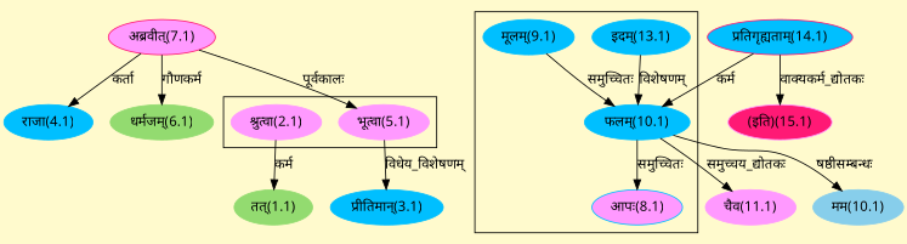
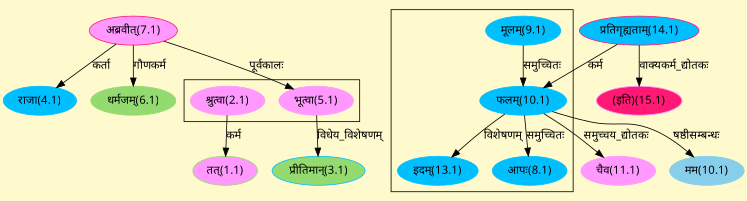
  digraph {
    bgcolor=lemonchiffon1
    compound=true
    fontname="Noto Sans"
    rankdir=BT
    node [color="#00BFFF" fontname="Noto Sans" style=filled]
    edge [dir=back fontname="Noto Sans"]
    n1 [color="#FF99FF" label="श्रुत्वा(2.1)"]
    n2 [color="#FF99FF" label="भूत्वा(5.1)"]
-   n3 [label="आपः(8.1)" fillcolor="#FF99FF"]
+   n3 [label="आपः(8.1)"]
    n4 [label="फलम्(10.1)"]
    n5 [label="मूलम्(9.1)"]
    n6 [label="इदम्(13.1)"]
    n7 [color="#FF1975" fillcolor="#FF99FF" label="अब्रवीत्(7.1)"]
    n8 [color="#FF1975" fillcolor="#00BFFF" label="प्रतिगृह्यताम्(14.1)"]
-   n9 [color="#93DB70" label="तत्(1.1)"]
-   n10 [label="प्रीतिमान्(3.1)"]
+   n9 [color="#93DB70" label="तत्(1.1)" fillcolor="#FF99FF"]
+   n10 [label="प्रीतिमान्(3.1)" fillcolor="#93DB70"]
    n11 [label="राजा(4.1)"]
    n12 [color="#93DB70" label="धर्मजम्(6.1)"]
    n13 [color="#FF99FF" label="चैव(11.1)"]
    n14 [color="#87CEEB" label="मम(10.1)"]
    n15 [color="#FF99FF" fillcolor="#FF1975" label="(इति)(15.1)"]
    subgraph cluster_1 {
      n1
      n2
    }
    subgraph cluster_2 {
      n3
      n4
      n5
      n6
    }
    n2 -> n7 [label="पूर्वकालः"]
    n3 -> n4 [label="समुच्चितः"]
    n4 -> n5 [label="समुच्चितः"]
    n4 -> n8 [label="कर्म"]
-   n4 -> n6 [label="विशेषणम्"]
+   n6 -> n4 [label="विशेषणम्"]
    n9 -> n1 [label="कर्म"]
    n10 -> n2 [label="विधेय_विशेषणम्"]
    n11 -> n7 [label="कर्ता"]
    n12 -> n7 [label="गौणकर्म"]
    n13 -> n4 [label="समुच्चय_द्योतकः"]
    n14 -> n4 [label="षष्ठीसम्बन्धः"]
    n15 -> n8 [label="वाक्यकर्म_द्योतकः"]
  }
